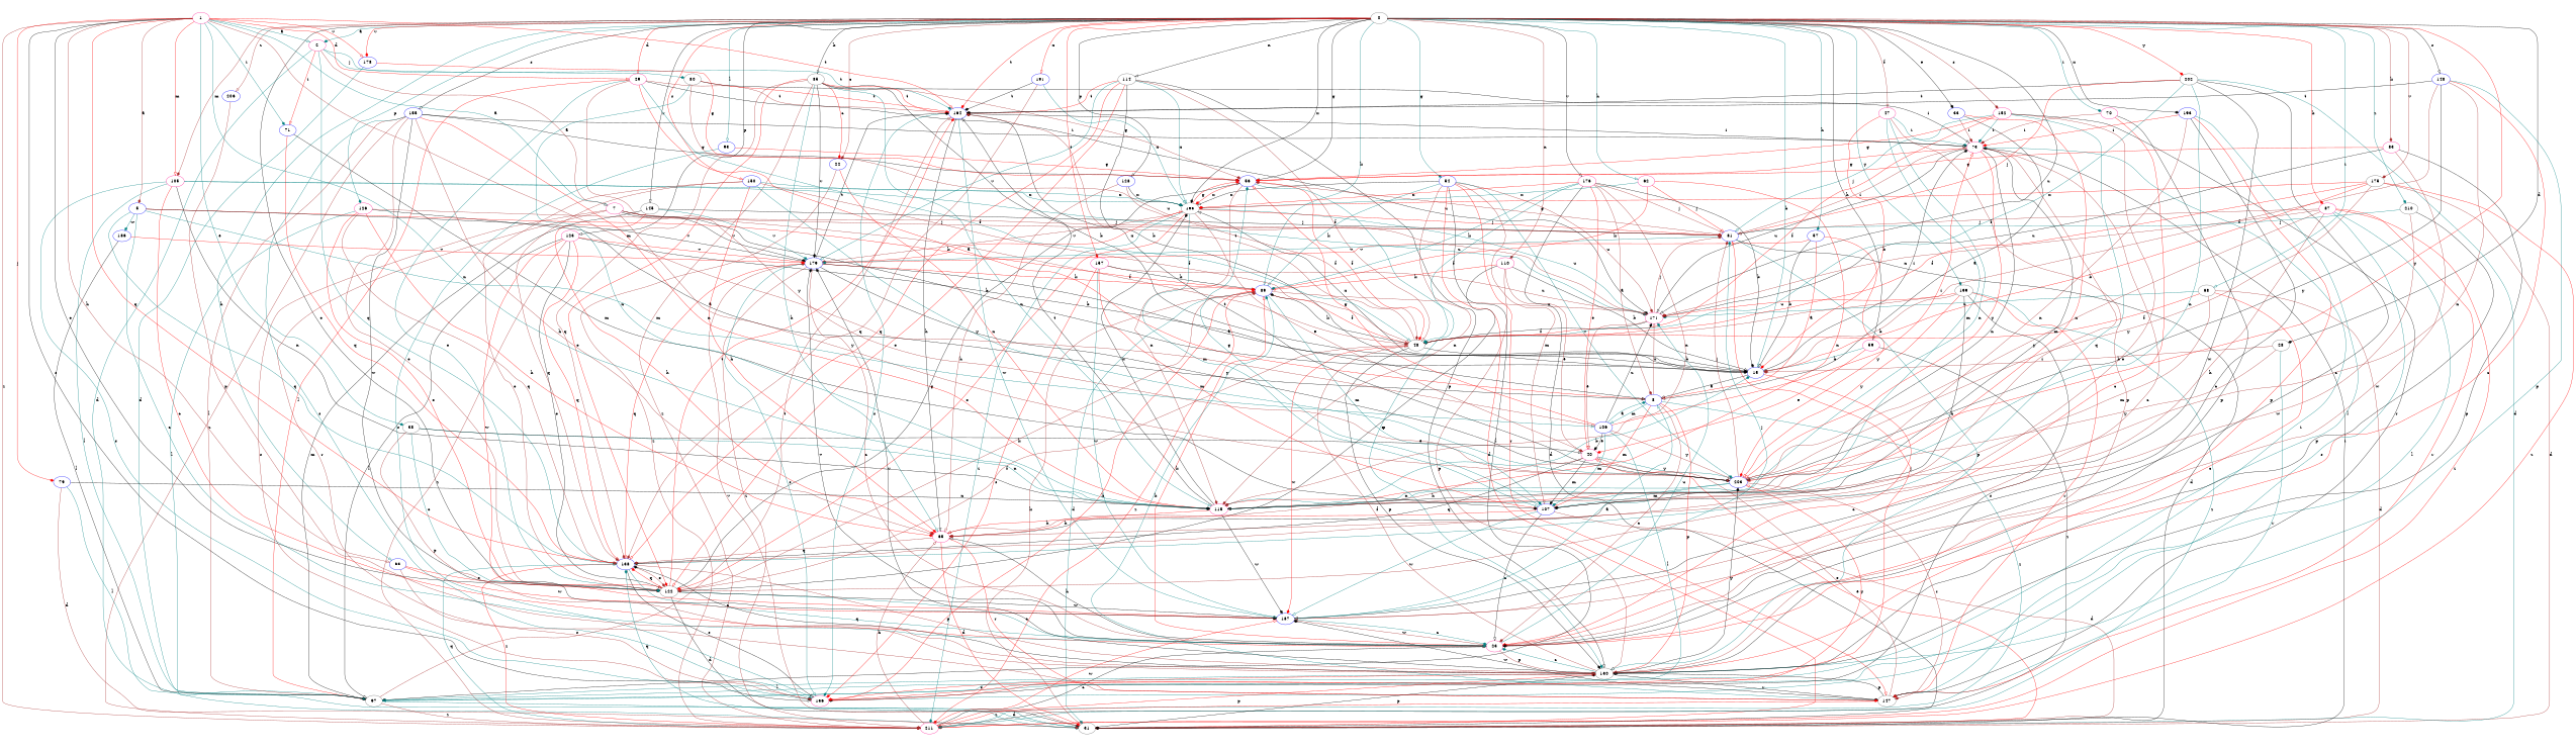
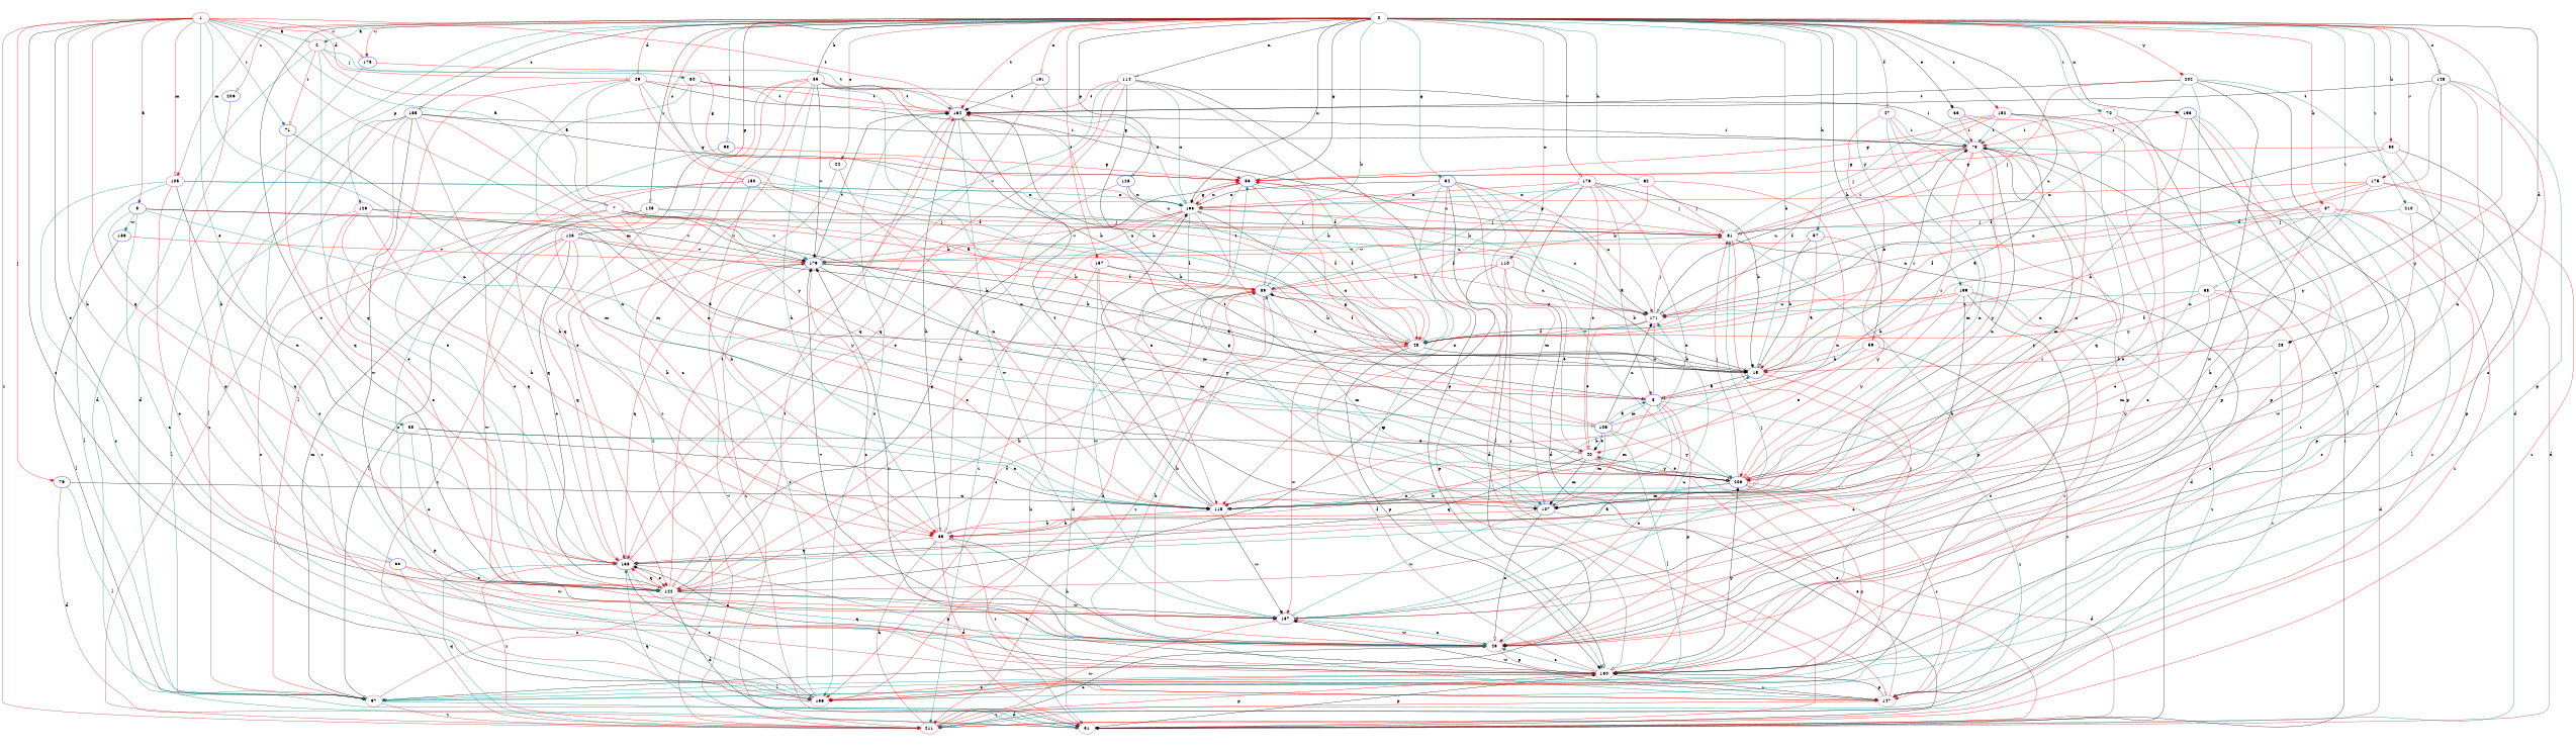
  strict digraph {
    node [color=blue]
    edge [arrowhead=diamond color=red]
    0 [color=gray40]
    2 [color=deeppink]
    15
    22
    28 [color=gray40]
    29 [color=deeppink]
    33
    47 [color=deeppink]
    54
    56
    57
    59 [color=deeppink]
    62 [color=deeppink]
    63
    68 [color=gray40]
    70 [color=deeppink]
    83 [color=deeppink]
    85 [color=gray40]
    87 [color=deeppink]
    89
    93
    105 [color=deeppink]
    110 [color=deeppink]
    114 [color=gray40]
    122 [color=gray40]
    123 [color=deeppink]
    126 [color=deeppink]
    128
    145 [color=gray40]
    148
    150
    152 [color=deeppink]
    155
    157 [color=deeppink]
    164
    171 [color=deeppink]
    175 [color=gray40]
    176 [color=deeppink]
    178
    191
    193
    195 [color=gray40]
    199 [color=gray40]
    202 [color=gray40]
    203
    206
    210 [color=gray40]
    7 [color=deeppink]
    71
    138
    31 [color=gray40]
    80 [color=gray40]
    23 [color=deeppink]
    8
    73 [color=deeppink]
    115 [color=deeppink]
    211 [color=deeppink]
    147 [color=gray40]
    48 [color=gray40]
    97 [color=gray40]
    107
    130 [color=gray40]
    179
    40 [color=deeppink]
-   81
+   81 [color=gray40]
    156 [color=deeppink]
    187
    65 [color=deeppink]
    1 [color=deeppink]
    5
    38 [color=gray40]
    79
    106
    186
    0 -> 2 [color=teal label=a]
    0 -> 15 [arrowhead=onormal color=teal label=b]
    0 -> 22 [color=brown label=c]
    0 -> 28 [color=black label=d]
    0 -> 29 [arrowhead=onormal label=d]
    0 -> 33 [color=black label=e]
    0 -> 47 [arrowhead=onormal color=brown label=f]
    0 -> 54 [color=teal label=g]
    0 -> 56 [arrowhead=onormal color=black label=g]
    0 -> 57 [color=teal label=h]
    0 -> 59 [arrowhead=onormal color=black label=h]
    0 -> 62 [arrowhead=onormal color=teal label=h]
    0 -> 63 [arrowhead=onormal color=teal label=h]
    0 -> 68 [arrowhead=onormal color=teal label=i]
    0 -> 70 [color=teal label=i]
    0 -> 83 [color=brown label=k]
    0 -> 85 [arrowhead=onormal color=black label=k]
    0 -> 87 [label=k]
    0 -> 89 [arrowhead=onormal color=teal label=k]
    0 -> 93 [arrowhead=onormal color=teal label=l]
    0 -> 105 [color=brown label=m]
    0 -> 110 [color=brown label=n]
    0 -> 114 [arrowhead=onormal color=black label=n]
    0 -> 122 [arrowhead=onormal color=black label=o]
    0 -> 123 [arrowhead=onormal color=black label=p]
    0 -> 126 [color=teal label=p]
    0 -> 128 [arrowhead=onormal color=black label=p]
    0 -> 145 [arrowhead=onormal color=black label=r]
    0 -> 148 [arrowhead=onormal color=black label=s]
    0 -> 150 [arrowhead=onormal label=s]
    0 -> 152 [color=brown label=s]
    0 -> 155 [arrowhead=onormal color=black label=s]
    0 -> 157 [label=t]
    0 -> 164 [label=t]
    0 -> 171 [arrowhead=onormal color=black label=u]
    0 -> 175 [color=brown label=v]
    0 -> 176 [arrowhead=onormal color=black label=v]
    0 -> 178 [label=v]
    0 -> 191 [arrowhead=onormal label=x]
    0 -> 193 [color=black label=x]
    0 -> 195 [color=black label=x]
    0 -> 199 [color=teal label=y]
    0 -> 202 [label=y]
    0 -> 203 [arrowhead=onormal label=y]
    0 -> 206 [arrowhead=onormal color=brown label=z]
    0 -> 210 [color=teal label=z]
    2 -> 164 [color=teal label=t]
    2 -> 7 [arrowhead=onormal color=brown label=a]
    2 -> 71 [arrowhead=onormal label=i]
    2 -> 138 [arrowhead=onormal color=teal label=q]
    2 -> 31 [color=teal label=d]
    2 -> 80 [color=teal label=j]
    15 -> 195 [arrowhead=onormal color=black label=x]
    15 -> 23 [label=c]
    15 -> 8 [arrowhead=onormal color=black label=a]
    15 -> 73 [color=black label=i]
    22 -> 115 [label=n]
    22 -> 211 [color=brown label=z]
    28 -> 15 [color=brown label=b]
    28 -> 203 [color=brown label=y]
    28 -> 147 [color=teal label=r]
    29 -> 122 [color=teal label=o]
    29 -> 164 [color=brown label=t]
    29 -> 171 [color=black label=u]
    29 -> 203 [color=brown label=y]
    29 -> 8 [arrowhead=onormal label=a]
    29 -> 48 [arrowhead=onormal color=teal label=f]
    29 -> 97 [label=l]
    33 -> 8 [arrowhead=onormal color=black label=a]
    33 -> 73 [color=brown label=i]
    33 -> 115 [arrowhead=onormal label=n]
    47 -> 15 [label=b]
    47 -> 73 [color=teal label=i]
    47 -> 115 [arrowhead=onormal color=teal label=n]
    47 -> 107 [color=teal label=m]
    47 -> 130 [arrowhead=onormal color=brown label=p]
    54 -> 89 [arrowhead=onormal color=teal label=k]
    54 -> 171 [color=brown label=u]
    54 -> 195 [arrowhead=onormal color=black label=x]
    54 -> 203 [color=teal label=v]
    54 -> 31 [label=d]
    54 -> 115 [color=brown label=n]
    54 -> 147 [arrowhead=onormal label=r]
    54 -> 97 [color=black label=l]
    54 -> 107 [arrowhead=onormal color=brown label=m]
    56 -> 195 [label=x]
    56 -> 115 [color=brown label=n]
    56 -> 48 [label=f]
    56 -> 130 [color=teal label=p]
    57 -> 15 [arrowhead=onormal color=black label=b]
    57 -> 203 [label=y]
    57 -> 8 [arrowhead=onormal label=a]
    57 -> 179 [arrowhead=onormal label=v]
    59 -> 15 [color=teal label=b]
    59 -> 211 [color=black label=z]
    59 -> 40 [label=e]
    62 -> 89 [arrowhead=onormal label=k]
    62 -> 195 [arrowhead=onormal color=teal label=x]
    62 -> 115 [label=n]
    62 -> 81 [arrowhead=onormal label=j]
    63 -> 122 [arrowhead=onormal label=o]
    63 -> 156 [color=brown label=s]
    63 -> 187 [label=w]
    68 -> 171 [color=teal label=u]
    68 -> 31 [color=brown label=d]
    68 -> 23 [label=c]
    68 -> 48 [arrowhead=onormal label=f]
    68 -> 107 [color=brown label=m]
    70 -> 23 [label=c]
    70 -> 73 [color=brown label=i]
    70 -> 130 [color=black label=p]
    83 -> 56 [label=g]
    83 -> 171 [color=black label=u]
    83 -> 130 [color=black label=p]
    83 -> 187 [arrowhead=onormal color=brown label=w]
    85 -> 15 [color=black label=b]
    85 -> 56 [color=brown label=g]
    85 -> 122 [label=o]
    85 -> 164 [label=t]
    85 -> 138 [color=brown label=q]
-   85 -> 22 [label=c]
+   85 -> 23 [label=c]
    85 -> 115 [arrowhead=onormal color=teal label=n]
    85 -> 211 [arrowhead=onormal color=brown label=z]
    85 -> 179 [color=black label=v]
    85 -> 65 [arrowhead=onormal color=teal label=h]
    87 -> 171 [color=brown label=n]
    87 -> 203 [arrowhead=onormal color=brown label=y]
    87 -> 211 [label=z]
    87 -> 147 [label=r]
    87 -> 97 [arrowhead=onormal color=teal label=l]
    87 -> 81 [arrowhead=onormal color=brown label=j]
    87 -> 156 [color=teal label=s]
    87 -> 65 [color=brown label=h]
    89 -> 171 [arrowhead=onormal color=brown label=u]
    89 -> 31 [color=teal label=d]
    89 -> 211 [label=z]
    89 -> 48 [arrowhead=onormal label=f]
    89 -> 107 [color=teal label=m]
    93 -> 56 [label=g]
    93 -> 156 [arrowhead=onormal color=teal label=s]
    105 -> 171 [color=teal label=u]
    105 -> 195 [arrowhead=onormal color=teal label=x]
    105 -> 23 [arrowhead=onormal label=c]
    105 -> 115 [color=black label=n]
    105 -> 97 [color=teal label=l]
    105 -> 156 [arrowhead=onormal color=teal label=s]
    110 -> 15 [arrowhead=onormal color=black label=b]
    110 -> 89 [arrowhead=onormal label=k]
    110 -> 122 [arrowhead=onormal color=black label=o]
    110 -> 130 [arrowhead=onormal color=brown label=p]
    110 -> 40 [arrowhead=onormal color=brown label=e]
    114 -> 15 [arrowhead=onormal color=black label=b]
    114 -> 122 [arrowhead=onormal label=o]
    114 -> 164 [label=t]
    114 -> 195 [arrowhead=onormal color=teal label=x]
    114 -> 138 [arrowhead=onormal label=q]
    114 -> 48 [arrowhead=onormal color=brown label=f]
    114 -> 130 [arrowhead=onormal color=black label=p]
    114 -> 179 [arrowhead=onormal color=teal label=v]
    122 -> 56 [arrowhead=onormal color=black label=g]
    122 -> 89 [color=brown label=k]
    122 -> 164 [label=t]
    122 -> 138 [label=q]
    122 -> 31 [color=black label=d]
    122 -> 23 [color=teal label=c]
    122 -> 48 [arrowhead=onormal color=brown label=f]
    122 -> 187 [arrowhead=onormal color=black label=w]
    123 -> 15 [arrowhead=onormal color=black label=b]
    123 -> 122 [arrowhead=onormal color=black label=o]
    123 -> 138 [arrowhead=onormal label=q]
    123 -> 211 [arrowhead=onormal color=brown label=z]
    123 -> 97 [arrowhead=onormal color=black label=l]
    123 -> 179 [arrowhead=onormal label=v]
    123 -> 187 [arrowhead=onormal label=w]
    126 -> 122 [arrowhead=onormal label=o]
    126 -> 138 [color=brown label=q]
    126 -> 8 [arrowhead=onormal color=black label=a]
    126 -> 97 [color=teal label=l]
    126 -> 81 [color=brown label=j]
    126 -> 65 [label=h]
    128 -> 195 [color=black label=x]
    128 -> 48 [color=brown label=f]
    128 -> 65 [arrowhead=onormal color=brown label=h]
    145 -> 97 [color=black label=m]
    145 -> 179 [color=teal label=v]
    145 -> 81 [color=black label=j]
    145 -> 65 [label=h]
    148 -> 164 [color=black label=t]
    148 -> 203 [arrowhead=onormal color=black label=y]
    148 -> 23 [arrowhead=onormal label=c]
    148 -> 115 [color=brown label=n]
    148 -> 48 [arrowhead=onormal color=brown label=f]
    148 -> 130 [color=teal label=p]
    150 -> 122 [arrowhead=onormal color=brown label=o]
    150 -> 195 [color=teal label=x]
    150 -> 203 [arrowhead=onormal color=teal label=y]
    150 -> 138 [color=brown label=q]
    150 -> 48 [arrowhead=onormal color=brown label=f]
    150 -> 65 [label=h]
    152 -> 56 [label=g]
    152 -> 122 [color=brown label=o]
    152 -> 138 [color=teal label=q]
    152 -> 73 [color=teal label=i]
    152 -> 147 [arrowhead=onormal color=black label=r]
    152 -> 48 [label=f]
    152 -> 81 [arrowhead=onormal color=teal label=j]
    155 -> 56 [arrowhead=onormal color=black label=g]
    155 -> 122 [arrowhead=onormal color=brown label=o]
    155 -> 73 [arrowhead=onormal color=black label=i]
    155 -> 115 [label=n]
    155 -> 211 [color=brown label=z]
    155 -> 97 [color=brown label=l]
    155 -> 156 [color=teal label=s]
    155 -> 187 [color=black label=w]
    155 -> 65 [color=brown label=h]
    157 -> 89 [arrowhead=onormal color=black label=k]
    157 -> 171 [arrowhead=onormal color=brown label=u]
    157 -> 107 [arrowhead=onormal label=m]
    157 -> 156 [label=s]
    157 -> 187 [arrowhead=onormal color=teal label=w]
    164 -> 73 [arrowhead=onormal color=black label=i]
    164 -> 156 [color=teal label=s]
    164 -> 187 [arrowhead=onormal color=teal label=w]
    164 -> 65 [arrowhead=onormal color=black label=h]
    171 -> 48 [color=black label=f]
    171 -> 40 [arrowhead=onormal color=brown label=e]
    171 -> 81 [color=brown label=j]
    175 -> 15 [arrowhead=onormal label=b]
    175 -> 195 [label=x]
    175 -> 203 [arrowhead=onormal color=brown label=y]
    175 -> 31 [color=brown label=d]
    175 -> 211 [label=z]
    175 -> 48 [arrowhead=onormal label=f]
    176 -> 15 [color=black label=b]
    176 -> 89 [color=teal label=k]
    176 -> 195 [label=x]
    176 -> 31 [color=black label=d]
    176 -> 8 [color=brown label=a]
    176 -> 115 [color=brown label=n]
    176 -> 48 [color=teal label=f]
    176 -> 40 [arrowhead=onormal label=e]
    176 -> 81 [arrowhead=onormal color=brown label=j]
    178 -> 56 [arrowhead=onormal label=g]
    178 -> 31 [color=teal label=d]
    191 -> 164 [color=black label=t]
    191 -> 195 [arrowhead=onormal color=teal label=x]
    191 -> 138 [color=brown label=q]
    193 -> 23 [color=black label=c]
    193 -> 73 [label=i]
    193 -> 115 [arrowhead=onormal color=brown label=n]
    193 -> 97 [arrowhead=onormal color=teal label=l]
    193 -> 130 [arrowhead=onormal label=p]
    195 -> 56 [label=g]
    195 -> 122 [label=o]
    195 -> 171 [arrowhead=onormal color=teal label=u]
    195 -> 211 [color=teal label=z]
    195 -> 107 [arrowhead=onormal color=teal label=m]
    195 -> 179 [color=brown label=v]
    195 -> 40 [color=brown label=e]
    195 -> 81 [label=j]
    199 -> 15 [color=brown label=b]
    199 -> 171 [arrowhead=onormal label=u]
    199 -> 203 [arrowhead=onormal label=y]
    199 -> 211 [color=teal label=z]
    199 -> 147 [label=r]
    199 -> 156 [color=black label=s]
    199 -> 65 [arrowhead=onormal color=black label=h]
    202 -> 164 [arrowhead=onormal color=black label=t]
    202 -> 31 [arrowhead=onormal color=teal label=d]
    202 -> 23 [color=black label=c]
    202 -> 115 [arrowhead=onormal color=teal label=n]
    202 -> 48 [color=teal label=f]
    202 -> 81 [arrowhead=onormal label=j]
    202 -> 187 [arrowhead=onormal color=black label=w]
    203 -> 164 [color=black label=t]
    203 -> 115 [arrowhead=onormal color=teal label=n]
    203 -> 147 [color=brown label=r]
    203 -> 107 [arrowhead=onormal color=teal label=m]
+   203 -> 40 [color=teal label=e]
    203 -> 81 [color=brown label=j]
    206 -> 130 [color=brown label=p]
    210 -> 130 [arrowhead=onormal color=black label=p]
    210 -> 81 [arrowhead=onormal color=teal label=j]
    210 -> 187 [arrowhead=onormal color=brown label=w]
    7 -> 15 [color=black label=b]
    7 -> 203 [color=brown label=y]
    7 -> 147 [arrowhead=onormal color=brown label=r]
    7 -> 48 [color=brown label=f]
    7 -> 179 [color=black label=v]
    7 -> 81 [color=brown label=j]
    7 -> 156 [color=brown label=s]
    71 -> 138 [arrowhead=onormal label=q]
    71 -> 107 [color=black label=m]
    138 -> 122 [color=brown label=o]
    138 -> 23 [arrowhead=onormal color=teal label=c]
    138 -> 73 [arrowhead=onormal color=brown label=i]
    138 -> 211 [arrowhead=onormal label=z]
    138 -> 130 [arrowhead=onormal color=brown label=p]
    138 -> 156 [arrowhead=onormal color=black label=s]
    31 -> 89 [color=brown label=k]
    31 -> 138 [color=teal label=q]
    31 -> 73 [color=black label=i]
    31 -> 130 [color=black label=p]
    31 -> 179 [color=brown label=v]
    31 -> 40 [arrowhead=onormal label=e]
    80 -> 164 [arrowhead=onormal label=t]
    80 -> 171 [arrowhead=onormal color=brown label=u]
    80 -> 73 [arrowhead=onormal color=black label=i]
    80 -> 115 [arrowhead=onormal color=teal label=n]
    23 -> 89 [arrowhead=onormal label=k]
    23 -> 171 [color=teal label=u]
    23 -> 130 [arrowhead=onormal color=brown label=p]
    23 -> 179 [color=black label=v]
    23 -> 187 [color=brown label=w]
    23 -> 65 [arrowhead=onormal color=black label=h]
    8 -> 171 [arrowhead=onormal color=brown label=u]
    8 -> 23 [color=brown label=c]
    8 -> 211 [arrowhead=onormal color=teal label=z]
    8 -> 107 [arrowhead=onormal label=m]
    8 -> 130 [arrowhead=onormal label=p]
    8 -> 106 [arrowhead=onormal color=teal label=m]
    73 -> 56 [arrowhead=onormal label=g]
    73 -> 171 [arrowhead=onormal color=black label=u]
    73 -> 203 [arrowhead=onormal label=y]
    73 -> 23 [arrowhead=onormal color=brown label=c]
    73 -> 115 [arrowhead=onormal color=black label=n]
    73 -> 107 [color=black label=m]
    115 -> 15 [color=teal label=b]
    115 -> 164 [arrowhead=onormal color=black label=t]
    115 -> 195 [color=black label=x]
    115 -> 187 [color=black label=w]
    115 -> 65 [arrowhead=onormal label=h]
    211 -> 138 [arrowhead=onormal color=teal label=q]
    211 -> 23 [arrowhead=onormal color=black label=c]
    211 -> 130 [arrowhead=onormal label=p]
    211 -> 187 [arrowhead=onormal label=w]
    211 -> 65 [arrowhead=onormal color=brown label=h]
    147 -> 89 [color=teal label=k]
    147 -> 73 [arrowhead=onormal color=teal label=i]
    147 -> 211 [arrowhead=onormal label=z]
    147 -> 130 [arrowhead=onormal color=black label=p]
    147 -> 40 [arrowhead=onormal color=brown label=e]
    147 -> 187 [color=black label=w]
    48 -> 15 [arrowhead=onormal color=black label=b]
    48 -> 89 [color=black label=k]
    48 -> 164 [color=brown label=t]
    48 -> 130 [color=black label=p]
    48 -> 187 [label=w]
    97 -> 164 [arrowhead=onormal color=brown label=t]
    97 -> 31 [arrowhead=onormal color=teal label=d]
    97 -> 211 [arrowhead=onormal color=brown label=z]
    107 -> 56 [color=teal label=g]
    107 -> 31 [color=brown label=d]
    107 -> 23 [arrowhead=onormal color=black label=c]
    107 -> 187 [arrowhead=onormal color=teal label=w]
    107 -> 65 [arrowhead=onormal label=h]
    130 -> 203 [color=black label=y]
    130 -> 138 [color=black label=q]
    130 -> 23 [color=teal label=c]
    130 -> 147 [color=black label=r]
    130 -> 48 [arrowhead=onormal color=brown label=f]
    130 -> 97 [arrowhead=onormal color=teal label=l]
    130 -> 179 [color=black label=v]
    130 -> 156 [label=s]
    179 -> 89 [label=k]
    179 -> 164 [color=black label=t]
    179 -> 195 [arrowhead=onormal label=x]
    179 -> 203 [arrowhead=onormal color=black label=y]
    179 -> 138 [arrowhead=onormal label=q]
    179 -> 23 [color=brown label=c]
    179 -> 8 [arrowhead=onormal color=black label=a]
    179 -> 211 [color=brown label=z]
    179 -> 156 [arrowhead=onormal color=teal label=s]
    40 -> 203 [arrowhead=onormal color=teal label=y]
    40 -> 138 [color=black label=q]
    40 -> 107 [color=black label=m]
    40 -> 65 [arrowhead=onormal color=brown label=h]
    81 -> 56 [color=brown label=g]
    81 -> 31 [color=black label=d]
    81 -> 73 [arrowhead=onormal color=brown label=i]
    81 -> 130 [arrowhead=onormal color=teal label=p]
    81 -> 179 [color=teal label=v]
    156 -> 89 [arrowhead=onormal label=k]
    156 -> 203 [arrowhead=onormal label=y]
    156 -> 81 [arrowhead=onormal label=j]
    187 -> 23 [color=teal label=c]
    187 -> 8 [arrowhead=onormal color=teal label=a]
    187 -> 81 [color=teal label=j]
    65 -> 138 [color=brown label=q]
    65 -> 31 [label=d]
    65 -> 147 [label=r]
    1 -> 2 [arrowhead=onormal color=teal label=a]
    1 -> 29 [arrowhead=onormal label=d]
    1 -> 63 [arrowhead=onormal color=brown label=h]
    1 -> 105 [arrowhead=onormal label=m]
    1 -> 122 [color=black label=o]
    1 -> 164 [arrowhead=onormal label=t]
    1 -> 178 [arrowhead=onormal label=v]
    1 -> 7 [arrowhead=onormal color=teal label=a]
    1 -> 71 [color=teal label=i]
    1 -> 138 [arrowhead=onormal label=q]
    1 -> 115 [color=teal label=n]
    1 -> 211 [color=brown label=z]
    1 -> 156 [arrowhead=onormal color=black label=s]
    1 -> 5 [color=brown label=a]
    1 -> 38 [color=teal label=e]
    1 -> 79 [label=j]
    1 -> 106 [arrowhead=onormal color=brown label=m]
    5 -> 89 [label=k]
    5 -> 138 [arrowhead=onormal color=teal label=q]
    5 -> 23 [color=teal label=c]
    5 -> 179 [arrowhead=onormal color=black label=v]
    5 -> 106 [arrowhead=onormal color=teal label=m]
    5 -> 186 [color=teal label=w]
    38 -> 122 [color=teal label=o]
    38 -> 115 [color=teal label=n]
    38 -> 130 [arrowhead=onormal color=brown label=p]
    38 -> 40 [arrowhead=onormal color=black label=e]
    79 -> 31 [color=brown label=d]
    79 -> 115 [color=black label=n]
    79 -> 97 [color=teal label=l]
    106 -> 56 [arrowhead=onormal label=g]
    106 -> 171 [color=black label=u]
    106 -> 203 [arrowhead=onormal color=brown label=y]
    106 -> 8 [color=teal label=a]
    106 -> 73 [arrowhead=onormal label=i]
    106 -> 97 [arrowhead=onormal color=teal label=l]
    106 -> 107 [color=teal label=m]
    106 -> 40 [color=black label=e]
    186 -> 97 [arrowhead=onormal color=black label=l]
    186 -> 179 [label=v]
  }
